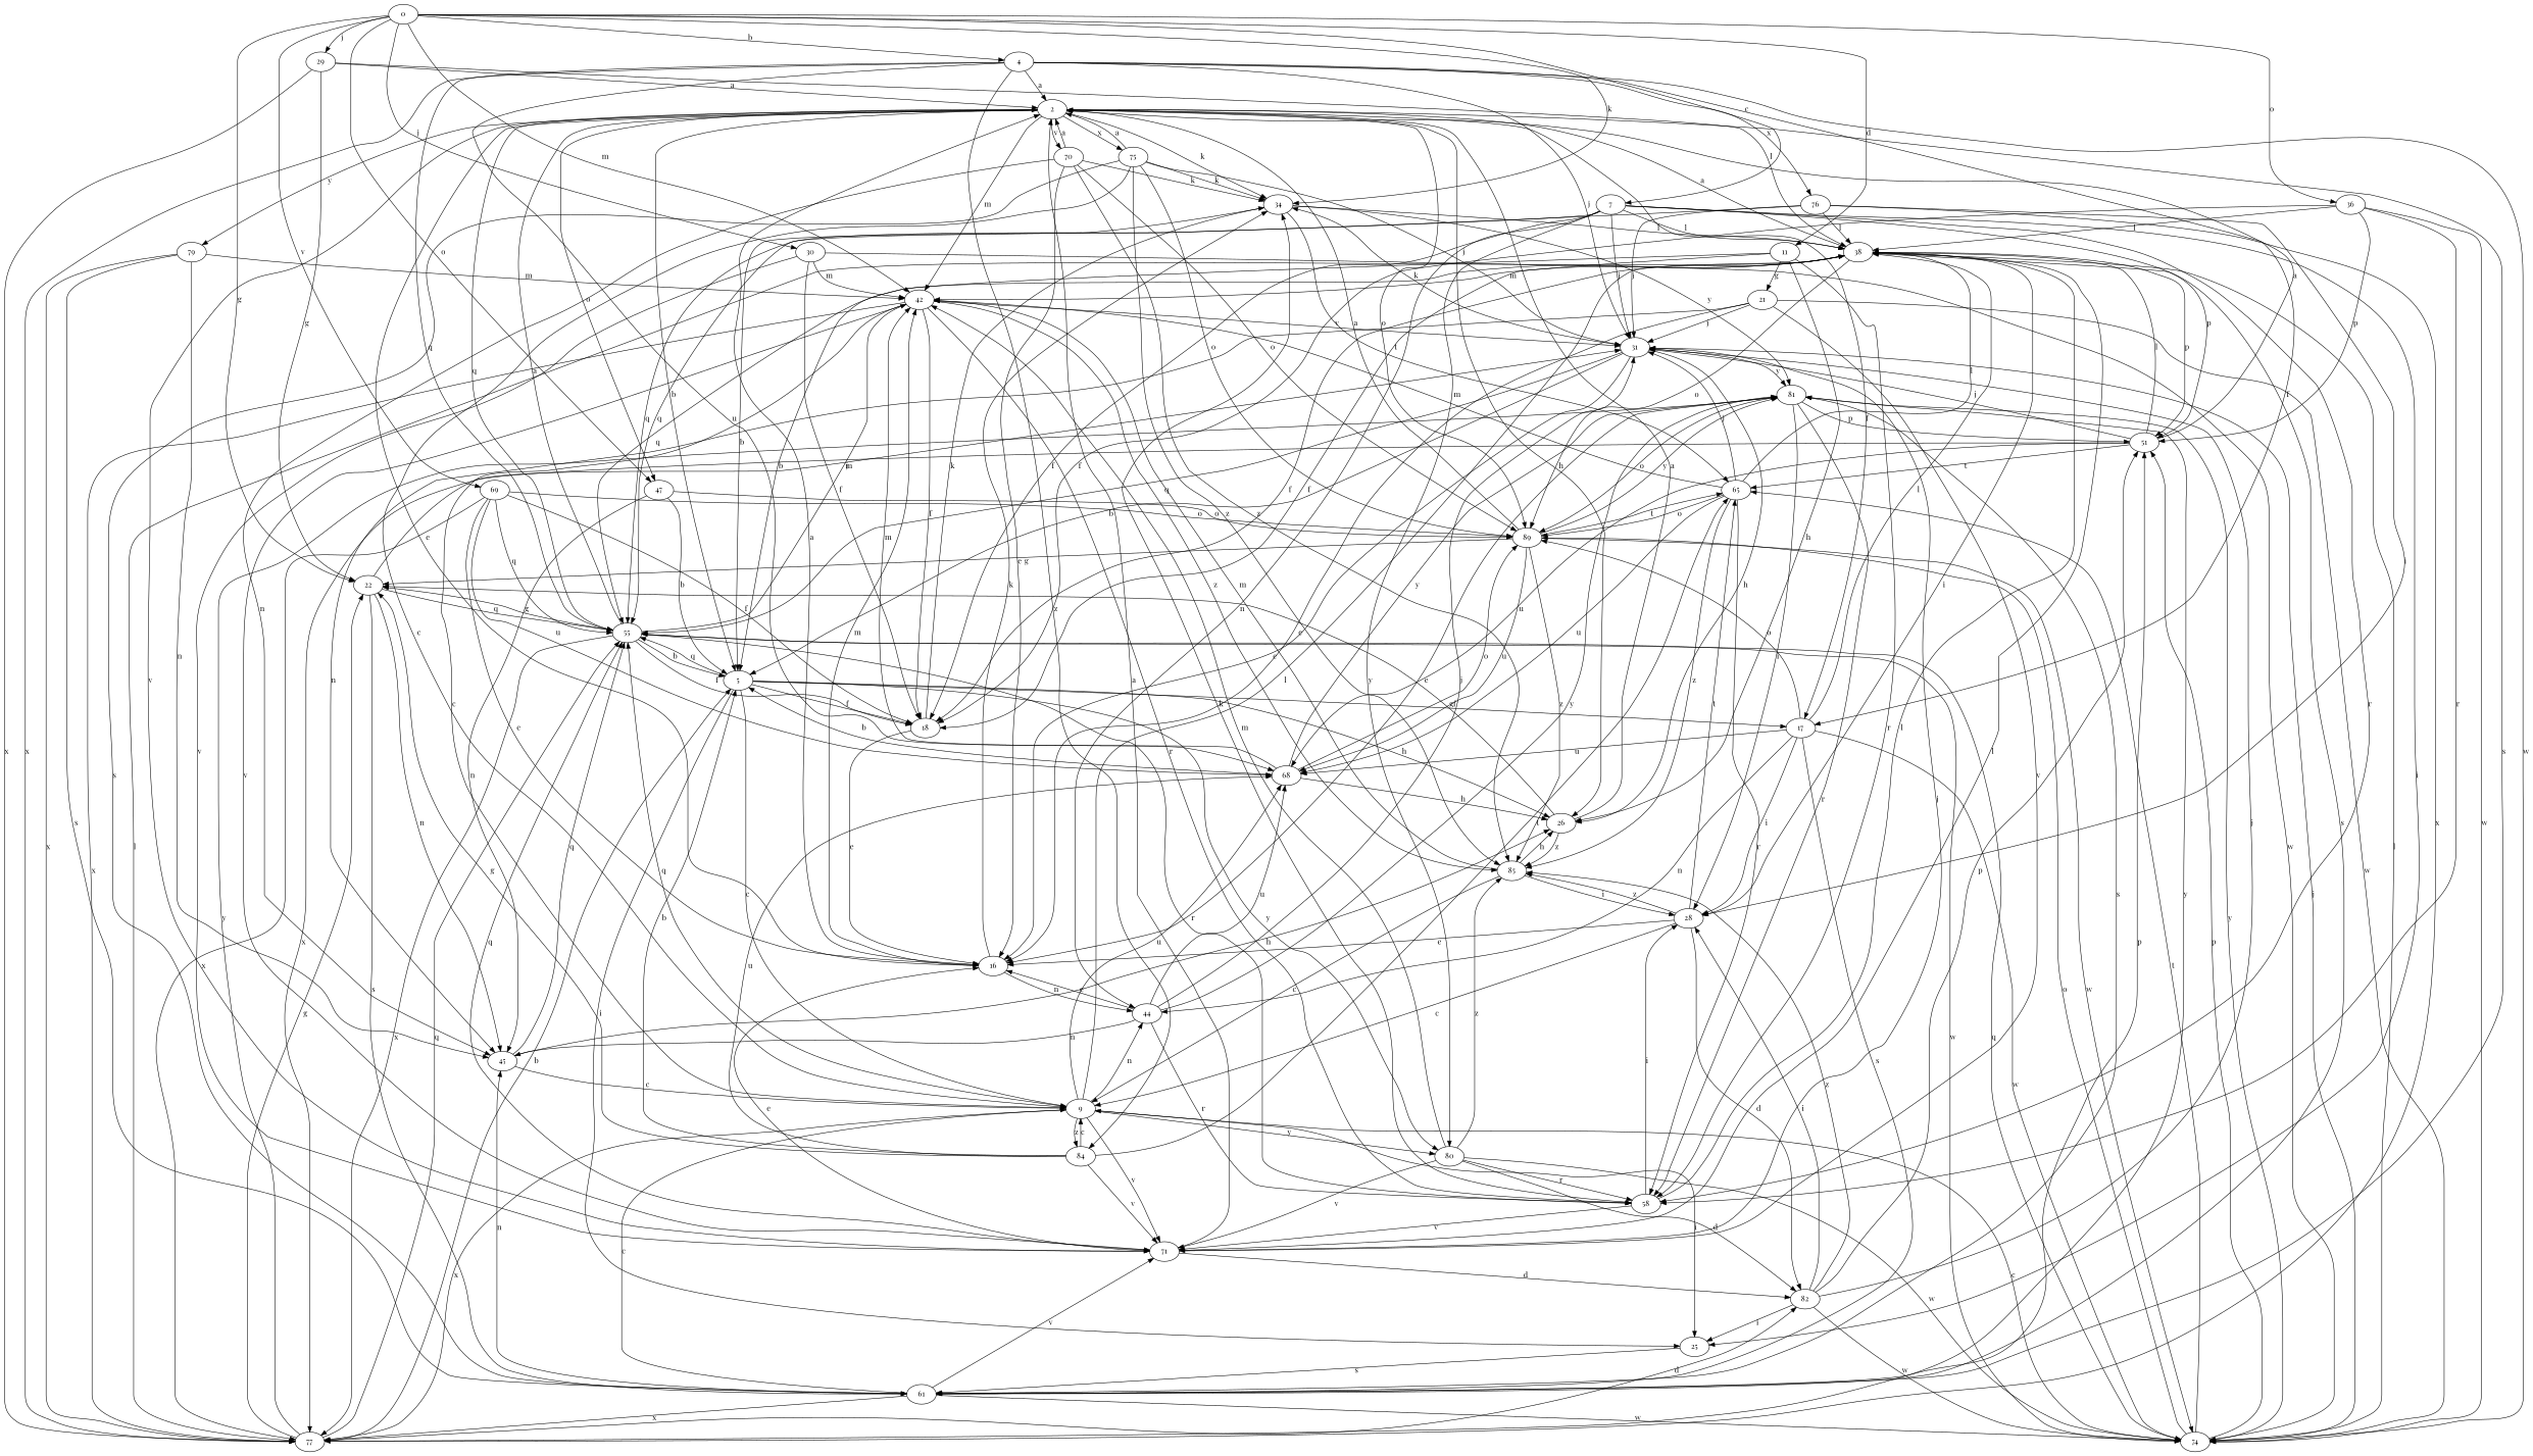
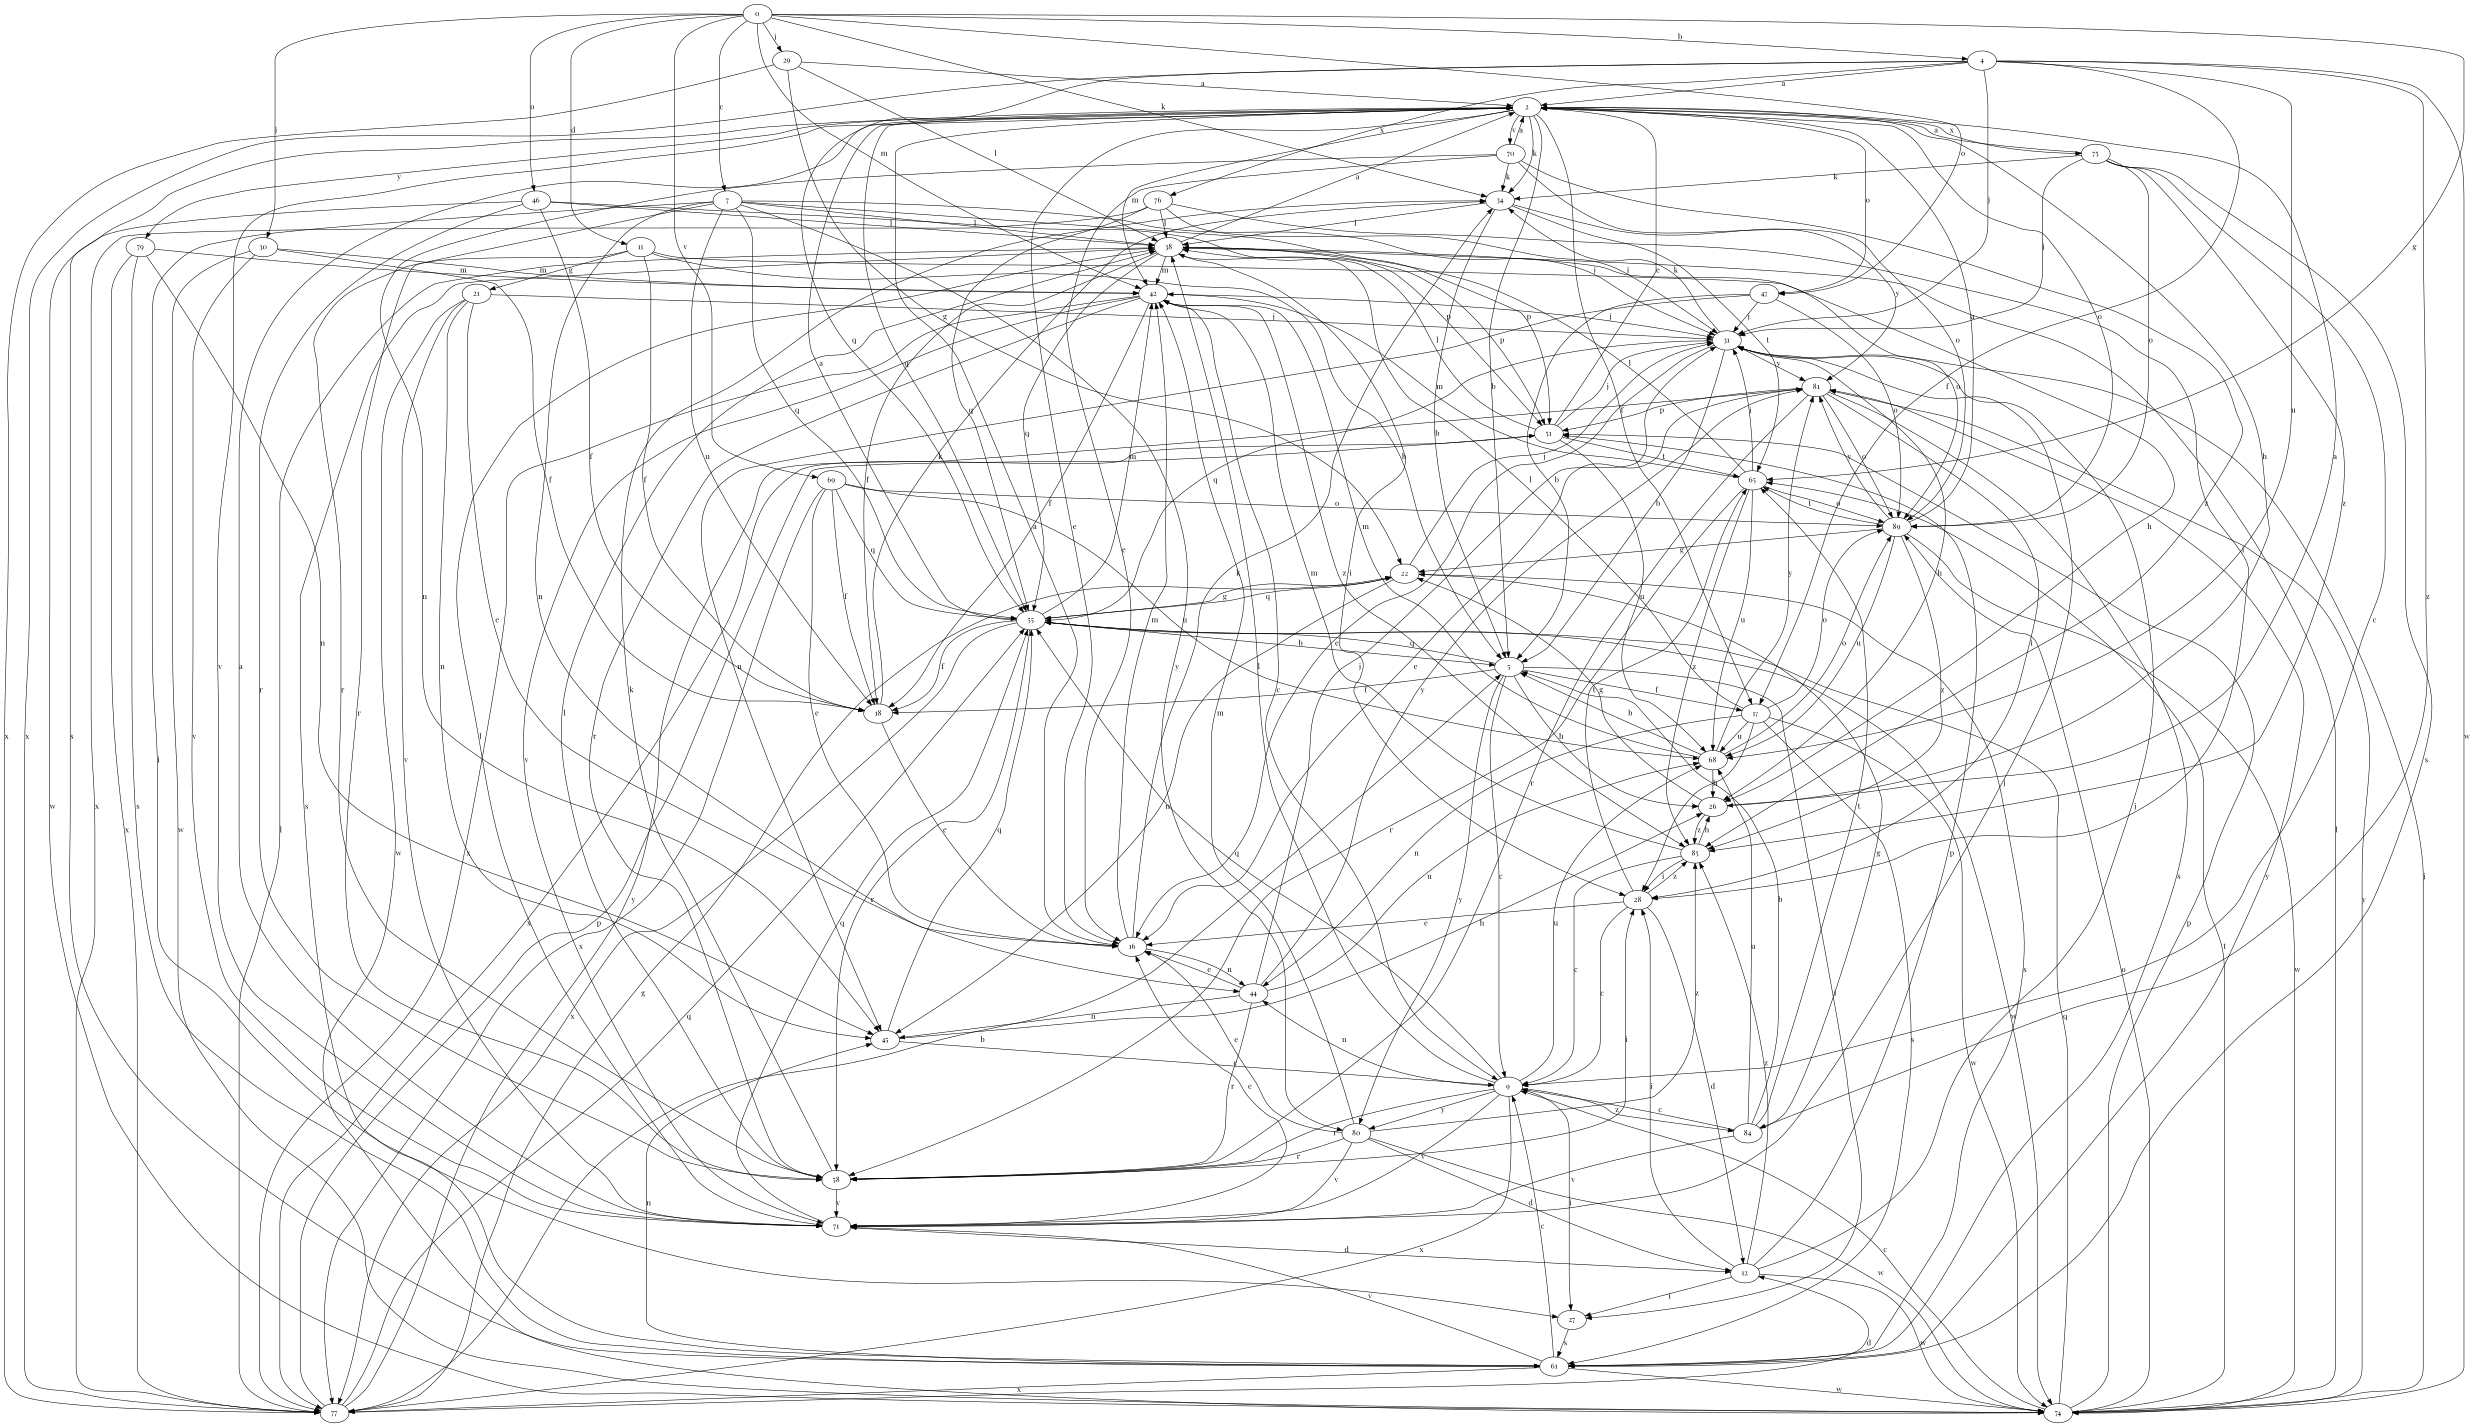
  strict digraph {
    fontname="Playfair Display"
    node [fontname="Playfair Display"]
    edge [fontname="Playfair Display"]
    0
    4
    7
    11
    22
    29
    30
    34
    42
-   46 [label=36]
+   46
    47
    69
    2
    17
    55
    31
    68
    74
    76
    77
    84
    18
-   27 [label=25]
+   27
    80
    38
    44
    51
    58
    21
    5
    26
    16
    71
    45
    61
    65
    81
    9
    85
    n40 [label=89]
    70
    75
    79
    28
-   12 [label=82]
+   12
    0 -> 4 [label=b]
    0 -> 7 [label=c]
    0 -> 11 [label=d]
-   0 -> 22 [label=g]
+   0 -> 65 [label=g]
    0 -> 29 [label=j]
    0 -> 30 [label=j]
    0 -> 34 [label=k]
    0 -> 42 [label=m]
    0 -> 46 [label=o]
    0 -> 47 [label=o]
    0 -> 69 [label=v]
    4 -> 2 [label=a]
    4 -> 17 [label=f]
    4 -> 55 [label=q]
    4 -> 31 [label=j]
    4 -> 68 [label=u]
    4 -> 74 [label=w]
    4 -> 76 [label=x]
    4 -> 77 [label=x]
    4 -> 84 [label=z]
    7 -> 55 [label=q]
    7 -> 31 [label=j]
-   7 -> 18 [label=f]
+   7 -> 18 [label=u]
    7 -> 27 [label=i]
    7 -> 80 [label=y]
    7 -> 38 [label=l]
    7 -> 44 [label=n]
    7 -> 51 [label=p]
    7 -> 58 [label=r]
    11 -> 18 [label=f]
    11 -> 58 [label=r]
    11 -> 21 [label=g]
    11 -> 5 [label=b]
    11 -> 26 [label=h]
    22 -> 55 [label=q]
    22 -> 31 [label=j]
    22 -> 45 [label=n]
    22 -> 61 [label=s]
    29 -> 22 [label=g]
    29 -> 2 [label=a]
    29 -> 77 [label=x]
    29 -> 38 [label=l]
    30 -> 42 [label=m]
    30 -> 74 [label=w]
    30 -> 18 [label=f]
    30 -> 71 [label=v]
    34 -> 38 [label=l]
    34 -> 5 [label=b]
    34 -> 65 [label=t]
    34 -> 81 [label=y]
-   42 -> 31 [label=v]
+   42 -> 31 [label=j]
    42 -> 77 [label=x]
    42 -> 18 [label=f]
    42 -> 58 [label=r]
    42 -> 71 [label=v]
    42 -> 9 [label=c]
    42 -> 85 [label=z]
    46 -> 74 [label=w]
    46 -> 18 [label=f]
    46 -> 38 [label=l]
    46 -> 51 [label=p]
    46 -> 58 [label=r]
+   47 -> 31 [label=j]
    47 -> 5 [label=b]
    47 -> 45 [label=n]
    47 -> n40 [label=o]
    69 -> 55 [label=q]
    69 -> 68 [label=u]
    69 -> 77 [label=x]
    69 -> 18 [label=f]
    69 -> 16 [label=e]
    69 -> n40 [label=o]
    2 -> 34 [label=k]
    2 -> 42 [label=m]
    2 -> 47 [label=o]
    2 -> 17 [label=f]
    2 -> 55 [label=q]
    2 -> 5 [label=b]
    2 -> 26 [label=h]
    2 -> 16 [label=e]
    2 -> 71 [label=v]
    2 -> 61 [label=s]
    2 -> n40 [label=o]
    2 -> 70 [label=v]
    2 -> 75 [label=x]
    2 -> 79 [label=y]
    17 -> 68 [label=u]
    17 -> 74 [label=w]
    17 -> 38 [label=l]
    17 -> 44 [label=n]
    17 -> 61 [label=s]
    17 -> n40 [label=o]
    17 -> 28 [label=i]
    55 -> 22 [label=g]
    55 -> 42 [label=m]
    55 -> 2 [label=a]
    55 -> 74 [label=w]
    55 -> 77 [label=x]
    55 -> 18 [label=f]
    55 -> 58 [label=r]
    55 -> 5 [label=b]
    31 -> 34 [label=k]
    31 -> 55 [label=q]
    31 -> 5 [label=b]
    31 -> 26 [label=h]
    31 -> 16 [label=e]
    31 -> 81 [label=y]
    68 -> 42 [label=m]
    68 -> 5 [label=b]
    68 -> 26 [label=h]
    68 -> 81 [label=y]
    68 -> n40 [label=o]
    74 -> 55 [label=q]
    74 -> 31 [label=j]
    74 -> 38 [label=l]
    74 -> 51 [label=p]
    74 -> 65 [label=t]
    74 -> 81 [label=y]
    74 -> 9 [label=c]
    74 -> n40 [label=o]
    76 -> 55 [label=q]
    76 -> 31 [label=j]
    76 -> 77 [label=x]
    76 -> 38 [label=l]
    76 -> 28 [label=i]
    77 -> 22 [label=g]
    77 -> 55 [label=q]
    77 -> 38 [label=l]
    77 -> 51 [label=p]
    77 -> 5 [label=b]
    77 -> 81 [label=y]
    77 -> 12 [label=d]
    84 -> 22 [label=g]
    84 -> 68 [label=u]
    84 -> 5 [label=b]
    84 -> 71 [label=v]
    84 -> 65 [label=t]
    84 -> 9 [label=c]
    18 -> 34 [label=k]
    18 -> 16 [label=e]
    27 -> 61 [label=s]
    80 -> 42 [label=m]
    80 -> 74 [label=w]
    80 -> 58 [label=r]
+   80 -> 16 [label=e]
    80 -> 71 [label=v]
    80 -> 85 [label=z]
    80 -> 12 [label=d]
    38 -> 42 [label=m]
    38 -> 2 [label=a]
    38 -> 55 [label=q]
    38 -> 18 [label=f]
    38 -> 51 [label=p]
    38 -> 61 [label=s]
    38 -> n40 [label=o]
    38 -> 28 [label=i]
    44 -> 31 [label=j]
    44 -> 68 [label=u]
    44 -> 58 [label=r]
    44 -> 16 [label=e]
    44 -> 45 [label=n]
    44 -> 81 [label=y]
-   51 -> 2 [label=a]
+   51 -> 2 [label=e]
    51 -> 31 [label=j]
    51 -> 68 [label=u]
    51 -> 77 [label=x]
    51 -> 38 [label=l]
    51 -> 65 [label=t]
    58 -> 34 [label=k]
    58 -> 38 [label=l]
    58 -> 71 [label=v]
    58 -> 28 [label=i]
    21 -> 31 [label=j]
    21 -> 74 [label=w]
    21 -> 16 [label=e]
    21 -> 71 [label=v]
    21 -> 45 [label=n]
    5 -> 17 [label=f]
    5 -> 55 [label=q]
    5 -> 18 [label=f]
    5 -> 27 [label=i]
    5 -> 80 [label=y]
    5 -> 26 [label=h]
    5 -> 9 [label=c]
    26 -> 22 [label=g]
    26 -> 2 [label=a]
    26 -> 85 [label=z]
    16 -> 34 [label=k]
    16 -> 42 [label=m]
    16 -> 2 [label=a]
    16 -> 44 [label=n]
    71 -> 2 [label=a]
    71 -> 55 [label=q]
    71 -> 31 [label=j]
    71 -> 38 [label=l]
    71 -> 16 [label=e]
    71 -> 12 [label=d]
    45 -> 55 [label=q]
    45 -> 26 [label=h]
    45 -> 9 [label=c]
    61 -> 74 [label=w]
    61 -> 77 [label=x]
    61 -> 71 [label=v]
    61 -> 45 [label=n]
    61 -> 81 [label=y]
    61 -> 9 [label=c]
    65 -> 42 [label=m]
    65 -> 31 [label=j]
    65 -> 68 [label=u]
    65 -> 38 [label=l]
    65 -> 58 [label=r]
    65 -> 85 [label=z]
    65 -> n40 [label=o]
    81 -> 51 [label=p]
    81 -> 58 [label=r]
    81 -> 16 [label=e]
    81 -> 61 [label=s]
    81 -> n40 [label=o]
    81 -> 28 [label=i]
    9 -> 55 [label=q]
    9 -> 68 [label=u]
    9 -> 77 [label=x]
    9 -> 84 [label=z]
    9 -> 27 [label=i]
    9 -> 80 [label=y]
    9 -> 38 [label=l]
    9 -> 44 [label=n]
+   9 -> 58 [label=r]
    9 -> 71 [label=v]
    85 -> 42 [label=m]
    85 -> 26 [label=h]
    85 -> 9 [label=c]
    85 -> 28 [label=i]
    n40 -> 22 [label=g]
    n40 -> 2 [label=a]
    n40 -> 68 [label=u]
    n40 -> 74 [label=w]
    n40 -> 65 [label=t]
    n40 -> 81 [label=y]
    n40 -> 85 [label=z]
    70 -> 34 [label=k]
    70 -> 2 [label=a]
    70 -> 16 [label=e]
    70 -> 45 [label=n]
    70 -> 85 [label=z]
    70 -> n40 [label=o]
    75 -> 34 [label=k]
    75 -> 2 [label=a]
    75 -> 31 [label=j]
    75 -> 61 [label=s]
    75 -> 9 [label=c]
    75 -> 85 [label=z]
    75 -> n40 [label=o]
    79 -> 42 [label=m]
    79 -> 77 [label=x]
    79 -> 45 [label=n]
    79 -> 61 [label=s]
    28 -> 16 [label=e]
    28 -> 65 [label=t]
    28 -> 9 [label=c]
    28 -> 85 [label=z]
    28 -> 12 [label=d]
    12 -> 31 [label=j]
    12 -> 74 [label=w]
    12 -> 27 [label=i]
    12 -> 51 [label=p]
    12 -> 85 [label=z]
    12 -> 28 [label=i]
  }
